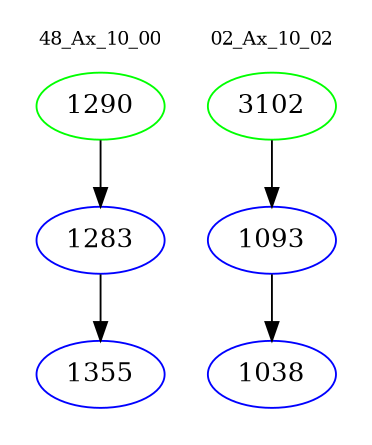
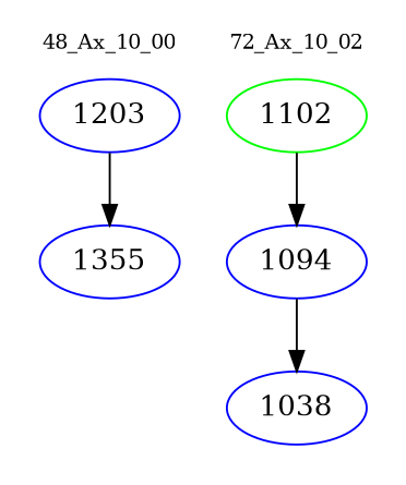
  digraph {
    node [color=blue]
    edge [color=black]
-   n1 [color=green label=1290]
-   n2 [label=1283]
+   n2 [label=1203]
    n3 [label=1355]
-   n4 [color=green label=3102]
-   n5 [label=1093]
+   n4 [color=green label=1102]
+   n5 [label=1094]
    n6 [label=1038]
    subgraph cluster_1 {
      color=white
      fontsize=10
      label="48_Ax_10_00"
-     n1
      n2
      n3
    }
    subgraph cluster_2 {
      color=white
      fontsize=10
-     label="02_Ax_10_02"
+     label="72_Ax_10_02"
      n4
      n5
      n6
    }
-   n1 -> n2
    n2 -> n3
    n4 -> n5
    n5 -> n6
  }
